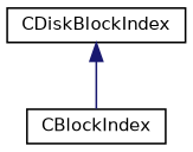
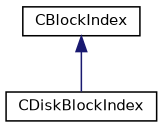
  digraph {
    rankdir=TB
    node [color=black fillcolor=white fontname=Helvetica fontsize=10 shape=record style=filled]
    n1 [height=0.2 label=CBlockIndex width=0.4]
    n2 [height=0.2 label=CDiskBlockIndex width=0.4]
-   n2 -> n1 [color=midnightblue dir=back fontname=Helvetica fontsize=10 labelfontname=Helvetica labelfontsize=10 style=solid]
+   n1 -> n2 [color=midnightblue dir=back fontname=Helvetica fontsize=10 labelfontname=Helvetica labelfontsize=10 style=solid]
  }
